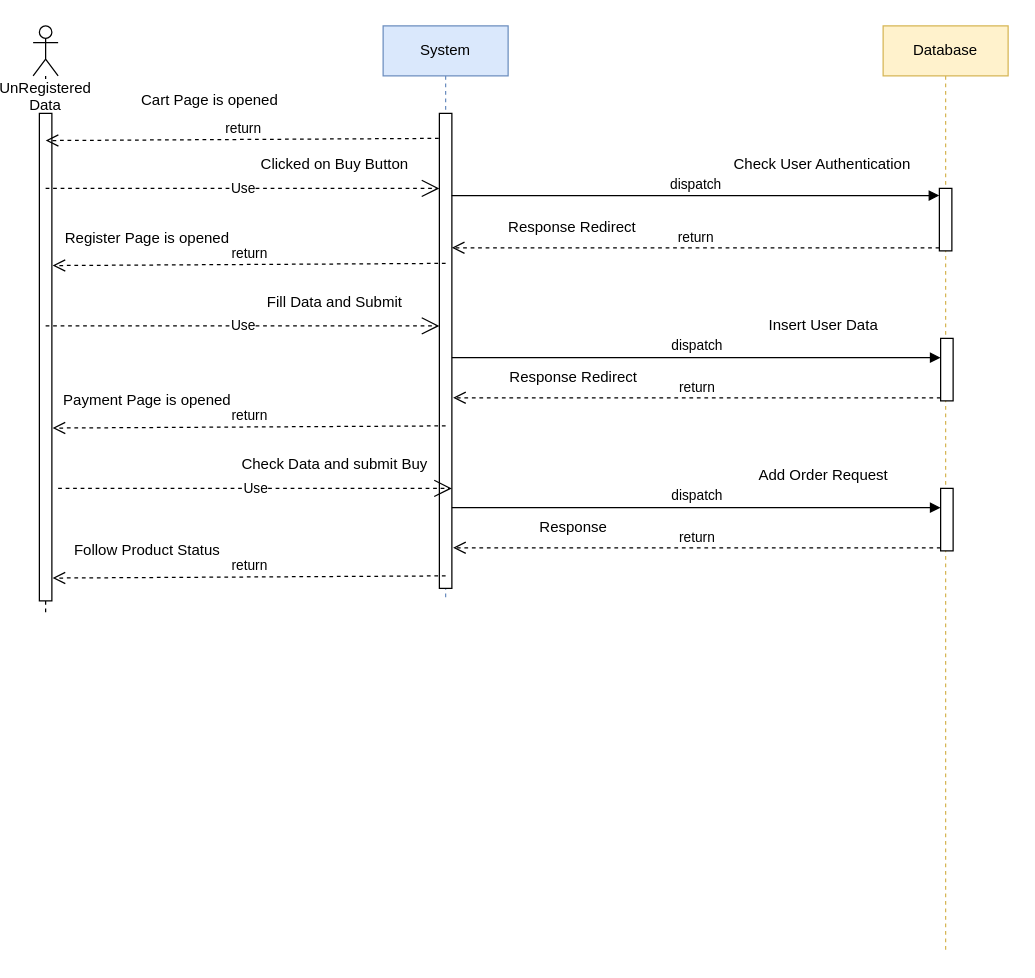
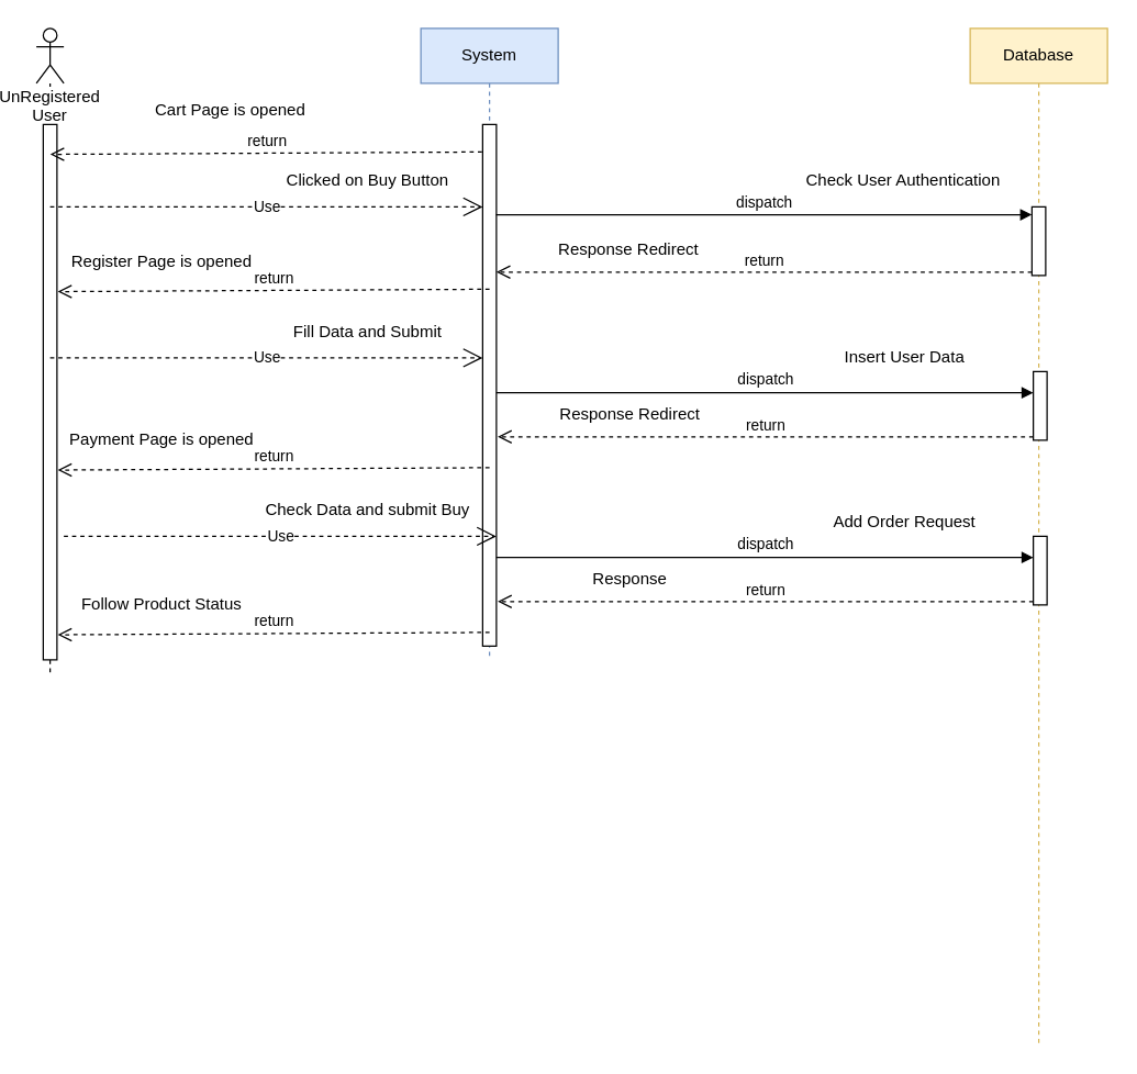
  <mxCell id="0" />
  <mxCell id="1" parent="0" />
- <mxCell id="2" value="UnRegistered Data" style="shape=umlLifeline;participant=umlActor;perimeter=lifelinePerimeter;whiteSpace=wrap;html=1;container=1;collapsible=0;recursiveResize=0;verticalAlign=top;spacingTop=36;labelBackgroundColor=#ffffff;outlineConnect=0;" vertex="1" parent="1"><mxGeometry x="20" y="20" width="20" height="470" as="geometry" /></mxCell>
+ <mxCell id="2" value="UnRegistered User" style="shape=umlLifeline;participant=umlActor;perimeter=lifelinePerimeter;whiteSpace=wrap;html=1;container=1;collapsible=0;recursiveResize=0;verticalAlign=top;spacingTop=36;labelBackgroundColor=#ffffff;outlineConnect=0;" vertex="1" parent="1"><mxGeometry x="20" y="20" width="20" height="470" as="geometry" /></mxCell>
  <mxCell id="3" value="" style="html=1;points=[];perimeter=orthogonalPerimeter;" vertex="1" parent="2"><mxGeometry x="5" y="70" width="10" height="390" as="geometry" /></mxCell>
  <mxCell id="4" value="System" style="shape=umlLifeline;perimeter=lifelinePerimeter;whiteSpace=wrap;html=1;container=1;collapsible=0;recursiveResize=0;outlineConnect=0;fillColor=#dae8fc;strokeColor=#6c8ebf;" vertex="1" parent="1"><mxGeometry x="300" y="20" width="100" height="460" as="geometry" /></mxCell>
  <mxCell id="5" value="" style="html=1;points=[];perimeter=orthogonalPerimeter;" vertex="1" parent="4"><mxGeometry x="45" y="70" width="10" height="380" as="geometry" /></mxCell>
  <mxCell id="6" value="Database" style="shape=umlLifeline;perimeter=lifelinePerimeter;whiteSpace=wrap;html=1;container=1;collapsible=0;recursiveResize=0;outlineConnect=0;fillColor=#fff2cc;strokeColor=#d6b656;" vertex="1" parent="1"><mxGeometry x="700" y="20" width="100" height="740" as="geometry" /></mxCell>
  <mxCell id="7" value="" style="html=1;points=[];perimeter=orthogonalPerimeter;" vertex="1" parent="6"><mxGeometry x="45" y="130" width="10" height="50" as="geometry" /></mxCell>
  <mxCell id="8" value="dispatch" style="html=1;verticalAlign=bottom;endArrow=block;exitX=0.9;exitY=0.116;exitDx=0;exitDy=0;exitPerimeter=0;" edge="1" parent="6" target="12"><mxGeometry relative="1" as="geometry"><mxPoint x="-345" y="265.4" as="sourcePoint" /><mxPoint x="51" y="250" as="targetPoint" /></mxGeometry></mxCell>
  <mxCell id="9" value="Insert User Data" style="text;html=1;align=center;verticalAlign=middle;resizable=0;points=[];;labelBackgroundColor=#ffffff;" vertex="1" connectable="0" parent="8"><mxGeometry x="-0.469" y="-1" relative="1" as="geometry"><mxPoint x="192" y="-26.5" as="offset" /></mxGeometry></mxCell>
  <mxCell id="10" value="return" style="html=1;verticalAlign=bottom;endArrow=open;dashed=1;endSize=8;exitX=0;exitY=0.95;" edge="1" parent="6" source="12"><mxGeometry relative="1" as="geometry"><mxPoint x="-344" y="297.5" as="targetPoint" /></mxGeometry></mxCell>
  <mxCell id="11" value="Response Redirect" style="text;html=1;align=center;verticalAlign=middle;resizable=0;points=[];;labelBackgroundColor=#ffffff;" vertex="1" connectable="0" parent="10"><mxGeometry x="0.473" y="-1" relative="1" as="geometry"><mxPoint x="-8" y="-16.5" as="offset" /></mxGeometry></mxCell>
  <mxCell id="12" value="" style="html=1;points=[];perimeter=orthogonalPerimeter;" vertex="1" parent="6"><mxGeometry x="46" y="250" width="10" height="50" as="geometry" /></mxCell>
  <mxCell id="13" value="" style="html=1;points=[];perimeter=orthogonalPerimeter;" vertex="1" parent="6"><mxGeometry x="46" y="370" width="10" height="50" as="geometry" /></mxCell>
  <mxCell id="14" value="dispatch" style="html=1;verticalAlign=bottom;endArrow=block;exitX=0.9;exitY=0.116;exitDx=0;exitDy=0;exitPerimeter=0;" edge="1" parent="6" target="13"><mxGeometry relative="1" as="geometry"><mxPoint x="-345" y="385.4" as="sourcePoint" /><mxPoint x="51" y="370" as="targetPoint" /></mxGeometry></mxCell>
  <mxCell id="15" value="Add Order Request" style="text;html=1;align=center;verticalAlign=middle;resizable=0;points=[];;labelBackgroundColor=#ffffff;" vertex="1" connectable="0" parent="14"><mxGeometry x="-0.469" y="-1" relative="1" as="geometry"><mxPoint x="192" y="-26.5" as="offset" /></mxGeometry></mxCell>
  <mxCell id="16" value="return" style="html=1;verticalAlign=bottom;endArrow=open;dashed=1;endSize=8;exitX=0;exitY=0.95;" edge="1" parent="6" source="13"><mxGeometry relative="1" as="geometry"><mxPoint x="-344" y="417.5" as="targetPoint" /></mxGeometry></mxCell>
  <mxCell id="17" value="Response" style="text;html=1;align=center;verticalAlign=middle;resizable=0;points=[];;labelBackgroundColor=#ffffff;" vertex="1" connectable="0" parent="16"><mxGeometry x="0.473" y="-1" relative="1" as="geometry"><mxPoint x="-8" y="-16.5" as="offset" /></mxGeometry></mxCell>
  <mxCell id="18" value="return" style="html=1;verticalAlign=bottom;endArrow=open;dashed=1;endSize=8;entryX=1.06;entryY=0.545;entryDx=0;entryDy=0;entryPerimeter=0;" edge="1" parent="1"><mxGeometry relative="1" as="geometry"><mxPoint x="344.5" y="110" as="sourcePoint" /><mxPoint x="30.1" y="111.75" as="targetPoint" /></mxGeometry></mxCell>
  <mxCell id="19" value="Cart Page is opened" style="text;html=1;align=center;verticalAlign=middle;resizable=0;points=[];;labelBackgroundColor=#ffffff;" vertex="1" connectable="0" parent="18"><mxGeometry x="-0.556" y="4" relative="1" as="geometry"><mxPoint x="-114.5" y="-34.5" as="offset" /></mxGeometry></mxCell>
  <mxCell id="20" value="Use" style="endArrow=open;endSize=12;dashed=1;html=1;" edge="1" parent="1" target="5"><mxGeometry width="160" relative="1" as="geometry"><mxPoint x="30" y="150" as="sourcePoint" /><mxPoint x="190" y="150" as="targetPoint" /></mxGeometry></mxCell>
  <mxCell id="21" value="Clicked on Buy Button" style="text;html=1;align=center;verticalAlign=middle;resizable=0;points=[];;labelBackgroundColor=#ffffff;" vertex="1" connectable="0" parent="20"><mxGeometry x="0.307" y="-2" relative="1" as="geometry"><mxPoint x="24" y="-22" as="offset" /></mxGeometry></mxCell>
  <mxCell id="22" value="dispatch" style="html=1;verticalAlign=bottom;endArrow=block;exitX=0.98;exitY=0.173;exitDx=0;exitDy=0;exitPerimeter=0;" edge="1" target="7" parent="1" source="5"><mxGeometry relative="1" as="geometry"><mxPoint x="675" y="150" as="sourcePoint" /><mxPoint x="750" y="150" as="targetPoint" /></mxGeometry></mxCell>
  <mxCell id="23" value="Check User Authentication" style="text;html=1;align=center;verticalAlign=middle;resizable=0;points=[];;labelBackgroundColor=#ffffff;" vertex="1" connectable="0" parent="22"><mxGeometry x="-0.469" y="-1" relative="1" as="geometry"><mxPoint x="192" y="-26.5" as="offset" /></mxGeometry></mxCell>
  <mxCell id="24" value="return" style="html=1;verticalAlign=bottom;endArrow=open;dashed=1;endSize=8;exitX=0;exitY=0.95;" edge="1" source="7" parent="1" target="5"><mxGeometry relative="1" as="geometry"><mxPoint x="675" y="226" as="targetPoint" /></mxGeometry></mxCell>
  <mxCell id="25" value="Response Redirect" style="text;html=1;align=center;verticalAlign=middle;resizable=0;points=[];;labelBackgroundColor=#ffffff;" vertex="1" connectable="0" parent="24"><mxGeometry x="0.473" y="-1" relative="1" as="geometry"><mxPoint x="-8" y="-16.5" as="offset" /></mxGeometry></mxCell>
  <mxCell id="26" value="return" style="html=1;verticalAlign=bottom;endArrow=open;dashed=1;endSize=8;entryX=1.06;entryY=0.545;entryDx=0;entryDy=0;entryPerimeter=0;" edge="1" parent="1"><mxGeometry relative="1" as="geometry"><mxPoint x="350" y="210" as="sourcePoint" /><mxPoint x="35.6" y="211.75" as="targetPoint" /></mxGeometry></mxCell>
  <mxCell id="27" value="Register Page is opened" style="text;html=1;align=center;verticalAlign=middle;resizable=0;points=[];;labelBackgroundColor=#ffffff;" vertex="1" connectable="0" parent="26"><mxGeometry x="-0.556" y="4" relative="1" as="geometry"><mxPoint x="-170" y="-24.5" as="offset" /></mxGeometry></mxCell>
  <mxCell id="28" value="Use" style="endArrow=open;endSize=12;dashed=1;html=1;" edge="1" parent="1"><mxGeometry width="160" relative="1" as="geometry"><mxPoint x="30" y="260" as="sourcePoint" /><mxPoint x="345" y="260" as="targetPoint" /></mxGeometry></mxCell>
  <mxCell id="29" value="Fill Data and Submit" style="text;html=1;align=center;verticalAlign=middle;resizable=0;points=[];;labelBackgroundColor=#ffffff;" vertex="1" connectable="0" parent="28"><mxGeometry x="0.307" y="-2" relative="1" as="geometry"><mxPoint x="24" y="-22" as="offset" /></mxGeometry></mxCell>
  <mxCell id="30" value="return" style="html=1;verticalAlign=bottom;endArrow=open;dashed=1;endSize=8;entryX=1.06;entryY=0.545;entryDx=0;entryDy=0;entryPerimeter=0;" edge="1" parent="1"><mxGeometry relative="1" as="geometry"><mxPoint x="350" y="340" as="sourcePoint" /><mxPoint x="35.6" y="341.75" as="targetPoint" /></mxGeometry></mxCell>
  <mxCell id="31" value="Payment Page is opened" style="text;html=1;align=center;verticalAlign=middle;resizable=0;points=[];;labelBackgroundColor=#ffffff;" vertex="1" connectable="0" parent="30"><mxGeometry x="-0.556" y="4" relative="1" as="geometry"><mxPoint x="-170" y="-24.5" as="offset" /></mxGeometry></mxCell>
  <mxCell id="32" value="Use" style="endArrow=open;endSize=12;dashed=1;html=1;" edge="1" parent="1"><mxGeometry width="160" relative="1" as="geometry"><mxPoint x="40" y="390" as="sourcePoint" /><mxPoint x="355" y="390" as="targetPoint" /></mxGeometry></mxCell>
  <mxCell id="33" value="Check Data and submit Buy" style="text;html=1;align=center;verticalAlign=middle;resizable=0;points=[];;labelBackgroundColor=#ffffff;" vertex="1" connectable="0" parent="32"><mxGeometry x="0.307" y="-2" relative="1" as="geometry"><mxPoint x="14" y="-22" as="offset" /></mxGeometry></mxCell>
  <mxCell id="34" value="return" style="html=1;verticalAlign=bottom;endArrow=open;dashed=1;endSize=8;entryX=1.06;entryY=0.545;entryDx=0;entryDy=0;entryPerimeter=0;" edge="1" parent="1"><mxGeometry relative="1" as="geometry"><mxPoint x="350" y="460" as="sourcePoint" /><mxPoint x="35.6" y="461.75" as="targetPoint" /></mxGeometry></mxCell>
  <mxCell id="35" value="Follow Product Status" style="text;html=1;align=center;verticalAlign=middle;resizable=0;points=[];;labelBackgroundColor=#ffffff;" vertex="1" connectable="0" parent="34"><mxGeometry x="-0.556" y="4" relative="1" as="geometry"><mxPoint x="-170" y="-24.5" as="offset" /></mxGeometry></mxCell>
